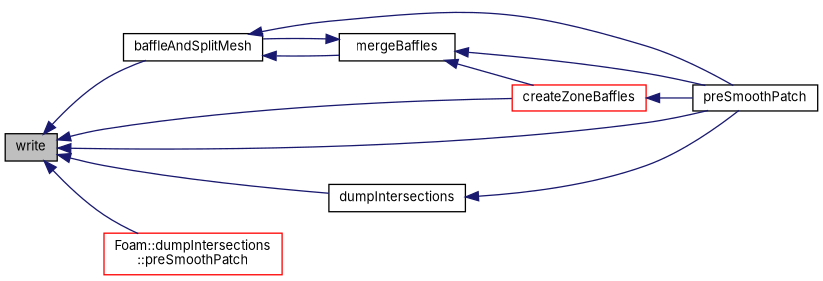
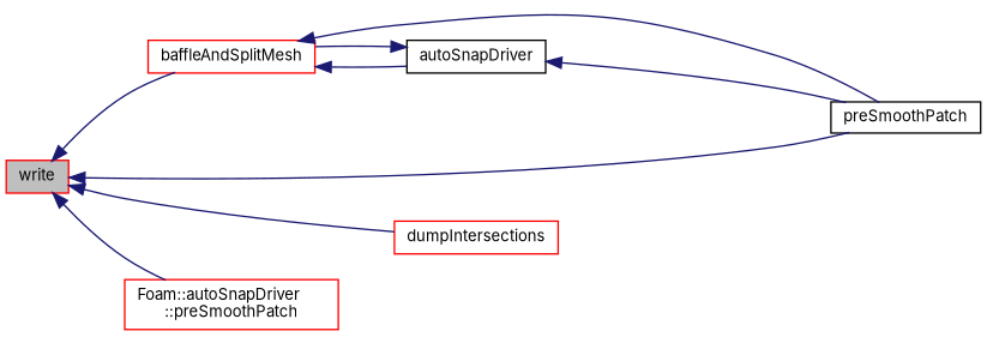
  digraph {
    fontname=Inter
    rankdir=LR
    node [color=black fontname=Inter fontsize=10 shape=record]
    edge [color=midnightblue dir=back fontname=Inter fontsize=10 labelfontname=Helvetica labelfontsize=10 style=solid]
-   n1 [fillcolor=grey75 fontcolor=black height=0.2 label=write style=filled width=0.4]
-   n2 [height=0.2 label=baffleAndSplitMesh width=0.4]
-   n3 [color=red height=0.2 label=createZoneBaffles width=0.4]
+   n1 [color=red fillcolor=grey75 fontcolor=black height=0.2 label=write style=filled width=0.4]
+   n2 [color=red height=0.2 label=baffleAndSplitMesh width=0.4]
    n4 [height=0.2 label=preSmoothPatch width=0.4]
-   n5 [height=0.2 label=dumpIntersections width=0.4]
-   n6 [color=red height=0.2 label="Foam::dumpIntersections\l::preSmoothPatch" width=0.4]
-   n7 [height=0.2 label=mergeBaffles width=0.4]
+   n5 [color=red height=0.2 label=dumpIntersections width=0.4]
+   n6 [color=red height=0.2 label="Foam::autoSnapDriver\l::preSmoothPatch" width=0.4]
+   n7 [height=0.2 label=autoSnapDriver width=0.4]
    n1 -> n2
-   n1 -> n3
    n1 -> n4
    n1 -> n5
    n1 -> n6
    n2 -> n4
    n2 -> n7
-   n3 -> n4
-   n5 -> n4
    n7 -> n2
-   n7 -> n3
    n7 -> n4
  }
